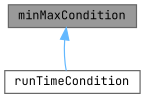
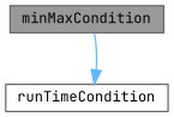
  digraph {
    fontname="JetBrains Mono"
    node [color=gray40 fontname="JetBrains Mono" fontsize=10 shape=box style=filled]
    n1 [fillcolor=grey60 fontcolor=black height=0.2 label=minMaxCondition width=0.4]
    n2 [fillcolor=white height=0.2 label=runTimeCondition width=0.4]
-   n1 -> n2 [color=steelblue1 dir=back fontname="JetBrains Mono" fontsize=10 labelfontname=Helvetica labelfontsize=10 style=solid]
+   n2 -> n1 [color=steelblue1 dir=back fontname="JetBrains Mono" fontsize=10 labelfontname=Helvetica labelfontsize=10 style=solid]
  }
